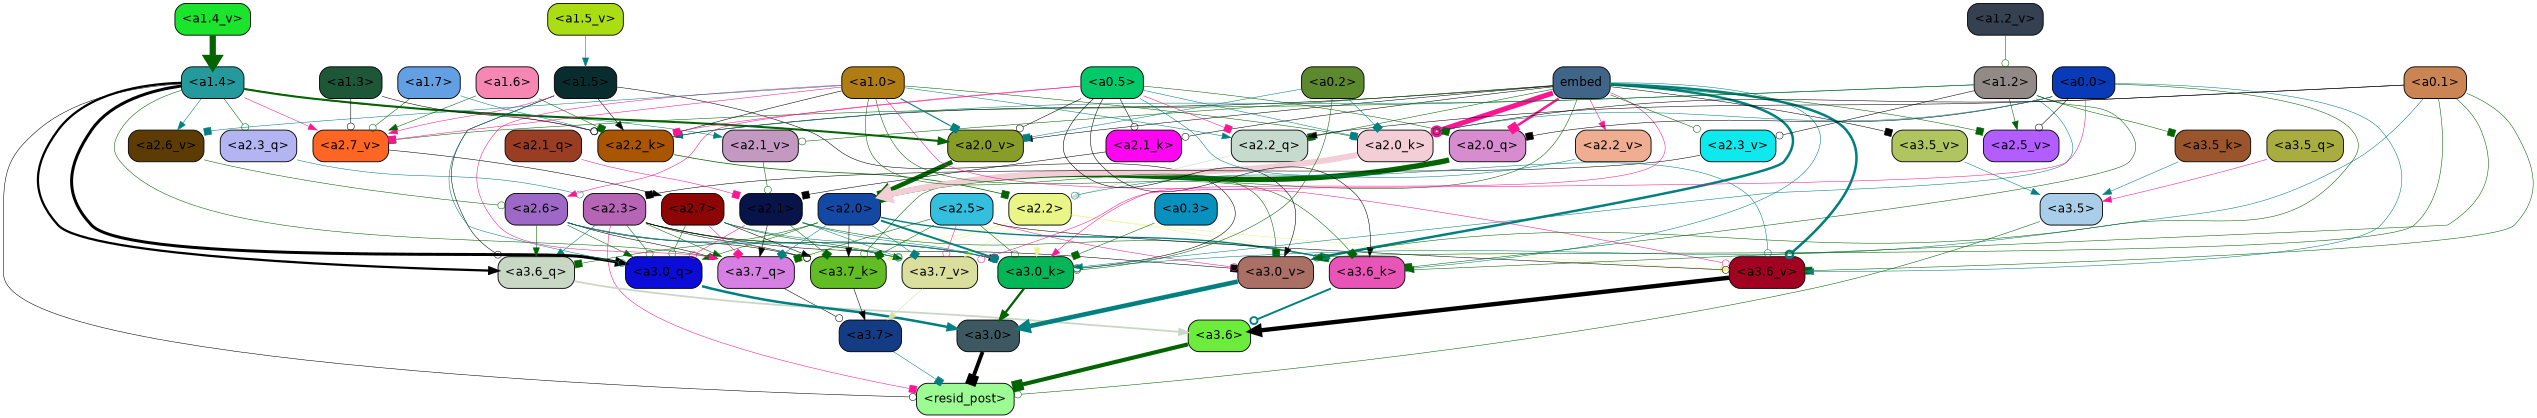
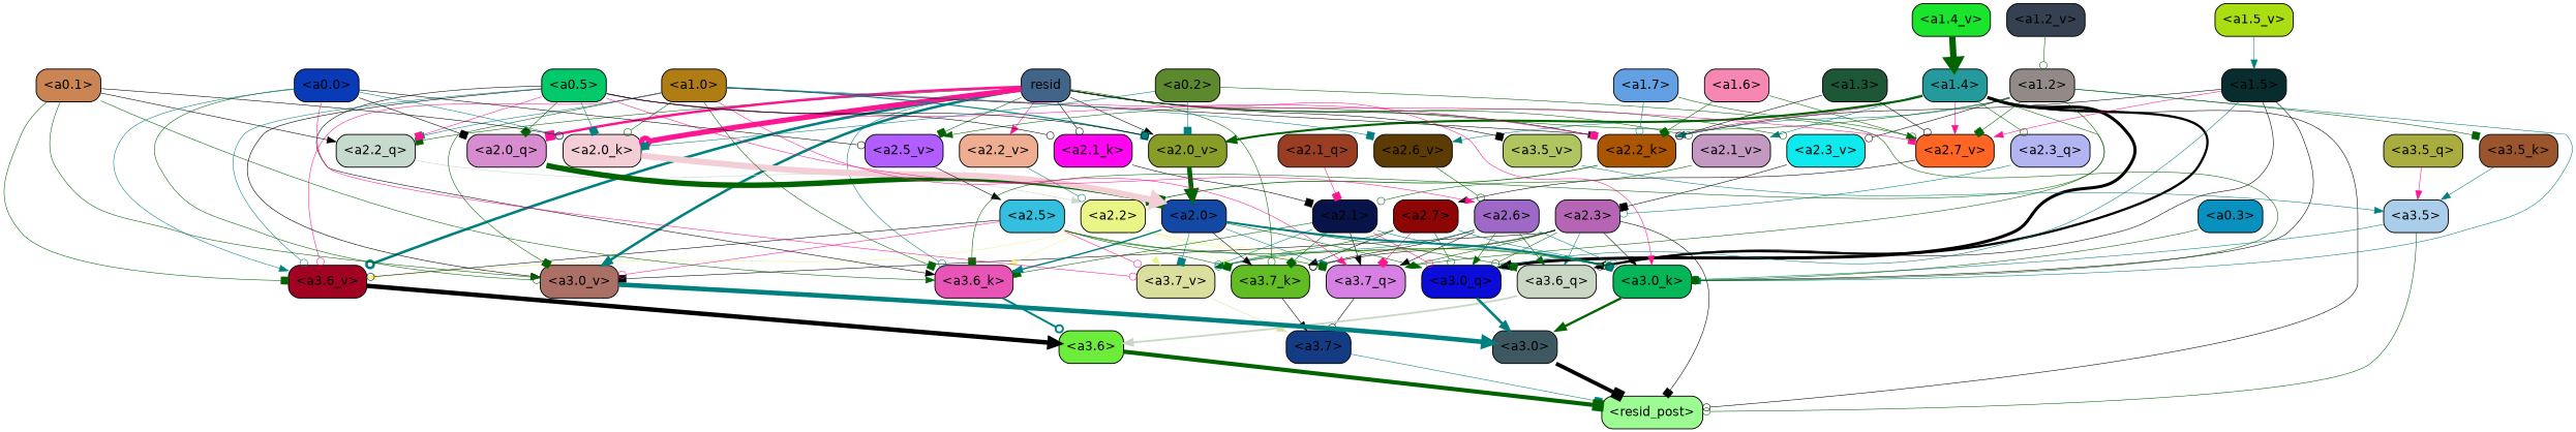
  strict digraph {
    splines=true
    node [color=black fontname=Helvetica shape=box style="filled, rounded"]
    edge [arrowhead=odot color=darkgreen penwidth=0.6]
    "<a3.7>" [fillcolor="#143c85"]
    "<resid_post>" [fillcolor="#9cfb92"]
    "<a3.6>" [fillcolor="#6ced3c"]
    "<a3.5>" [fillcolor="#aacee9"]
    "<a3.0>" [fillcolor="#3d5861"]
    "<a2.3>" [fillcolor="#b565b3"]
    "<a3.7_q>" [fillcolor="#d680e3"]
    "<a3.6_q>" [fillcolor="#c8d8c4"]
    "<a3.0_q>" [fillcolor="#0b0cd7"]
    "<a3.7_k>" [fillcolor="#62bc24"]
    "<a3.0_k>" [fillcolor="#05b658"]
    "<a3.7_v>" [fillcolor="#dbdf9d"]
    "<a3.0_v>" [fillcolor="#aa6f65"]
    "<a1.4>" [fillcolor="#249a9d"]
    "<a2.3_q>" [fillcolor="#b3b5f2"]
    "<a2.2_k>" [fillcolor="#aa5501"]
    "<a2.7_v>" [fillcolor="#ff6523"]
    "<a2.6_v>" [fillcolor="#5c3c04"]
    "<a2.1_v>" [fillcolor="#c398c1"]
    "<a2.0_v>" [fillcolor="#879d28"]
    "<a2.2>" [fillcolor="#e9f687"]
    "<a2.7>" [fillcolor="#8d0504"]
    "<a2.6>" [fillcolor="#9d68c6"]
    "<a2.1>" [fillcolor="#081349"]
    "<a2.0>" [fillcolor="#1348a4"]
    "<a3.6_k>" [fillcolor="#e855b7"]
    "<a3.6_v>" [fillcolor="#a20221"]
    "<a3.5_q>" [fillcolor="#a9ad40"]
    "<a3.5_k>" [fillcolor="#9a552c"]
    "<a3.5_v>" [fillcolor="#b0c560"]
    "<a2.5>" [fillcolor="#34bfde"]
    "<a1.5>" [fillcolor="#092d2f"]
-   embed [fillcolor="#416588"]
+   embed [fillcolor="#416588" label=resid]
    "<a2.2_q>" [fillcolor="#c7dace"]
    "<a2.0_q>" [fillcolor="#d78ccf"]
    "<a2.1_k>" [fillcolor="#ff05f2"]
    "<a2.0_k>" [fillcolor="#f3ced6"]
    "<a2.5_v>" [fillcolor="#b15dff"]
    "<a2.3_v>" [fillcolor="#0de9ed"]
    "<a2.2_v>" [fillcolor="#efad92"]
    "<a1.2>" [fillcolor="#918a86"]
    "<a1.0>" [fillcolor="#b07d14"]
    "<a0.5>" [fillcolor="#02ca6b"]
    "<a0.1>" [fillcolor="#cb8554"]
    "<a0.3>" [fillcolor="#0891be"]
    "<a0.2>" [fillcolor="#5d892e"]
    "<a0.0>" [fillcolor="#093ab8"]
    "<a2.1_q>" [fillcolor="#9a3e23"]
    "<a1.7>" [fillcolor="#639fe3"]
    "<a1.6>" [fillcolor="#f687b2"]
    "<a1.3>" [fillcolor="#1d5738"]
    "<a1.5_v>" [fillcolor="#abde12"]
    "<a1.4_v>" [fillcolor="#1be42c"]
    "<a1.2_v>" [fillcolor="#354050"]
    "<a3.7>" -> "<resid_post>" [arrowhead=box color=teal]
    "<a3.6>" -> "<resid_post>" [arrowhead=box penwidth=4.648244500160217]
    "<a3.5>" -> "<resid_post>"
    "<a3.0>" -> "<resid_post>" [arrowhead=box color=black penwidth=4.3288813829422]
-   "<a2.3>" -> "<resid_post>" [arrowhead=box color=deeppink]
+   "<a2.3>" -> "<resid_post>" [arrowhead=box color=black]
    "<a2.3>" -> "<a3.7_q>" [arrowhead=normal]
    "<a2.3>" -> "<a3.6_q>" [arrowhead=normal color=teal]
    "<a2.3>" -> "<a3.0_q>"
    "<a2.3>" -> "<a3.7_k>" [color=black]
    "<a2.3>" -> "<a3.0_k>" [arrowhead=normal color=black]
    "<a2.3>" -> "<a3.7_v>" [arrowhead=normal]
    "<a2.3>" -> "<a3.0_v>" [arrowhead=box color=black]
    "<a3.7_q>" -> "<a3.7>" [color=black]
    "<a3.6_q>" -> "<a3.6>" [color="#c8d8c4" penwidth=2.03758105635643 arrowhead=""]
    "<a3.0_q>" -> "<a3.0>" [arrowhead=normal color=teal penwidth=2.8638100624084473]
    "<a3.7_k>" -> "<a3.7>" [arrowhead=normal color=black]
    "<a3.0_k>" -> "<a3.0>" [arrowhead=normal penwidth=2.6274144649505615]
    "<a3.7_v>" -> "<a3.7>" [color="#dbdf9d" arrowhead=""]
    "<a3.0_v>" -> "<a3.0>" [arrowhead=normal color=teal penwidth=5.188832879066467]
    "<a1.4>" -> "<resid_post>" [color=black]
    "<a1.4>" -> "<a3.7_q>" [arrowhead=normal]
    "<a1.4>" -> "<a3.6_q>" [arrowhead=normal color=black penwidth=2.5397292599081993]
    "<a1.4>" -> "<a3.0_q>" [arrowhead=normal color=black penwidth=3.3985572457313538]
    "<a1.4>" -> "<a2.3_q>"
    "<a1.4>" -> "<a2.2_k>" [color=deeppink]
    "<a1.4>" -> "<a2.7_v>" [arrowhead=normal color=deeppink]
    "<a1.4>" -> "<a2.6_v>" [arrowhead=normal color=teal]
    "<a1.4>" -> "<a2.1_v>" [arrowhead=normal color=teal]
    "<a1.4>" -> "<a2.0_v>" [arrowhead=normal penwidth=2.3308929204940796]
    "<a2.3_q>" -> "<a2.3>" [color=teal]
    "<a2.2_k>" -> "<a2.2>" [arrowhead=box penwidth=0.8337457180023193]
    "<a2.7_v>" -> "<a2.7>" [arrowhead=normal color=black]
    "<a2.6_v>" -> "<a2.6>"
    "<a2.1_v>" -> "<a2.1>"
    "<a2.0_v>" -> "<a2.0>" [arrowhead=normal penwidth=5.211444020271301]
    "<a2.2>" -> "<a3.7_q>" [color="#e9f687" arrowhead=""]
    "<a2.2>" -> "<a3.7_k>" [color="#e9f687" arrowhead=""]
    "<a2.2>" -> "<a3.0_k>" [color="#e9f687" arrowhead=""]
    "<a2.2>" -> "<a3.7_v>" [color="#e9f687" arrowhead=""]
    "<a2.2>" -> "<a3.6_k>" [color="#e9f687" arrowhead=""]
    "<a2.2>" -> "<a3.6_v>" [color="#e9f687" arrowhead=""]
    "<a2.7>" -> "<a3.7_q>" [arrowhead=box color=deeppink]
    "<a2.7>" -> "<a3.0_q>"
    "<a2.7>" -> "<a3.7_k>" [arrowhead=normal color=black]
    "<a2.7>" -> "<a3.0_k>" [arrowhead=box color=teal]
    "<a2.7>" -> "<a3.7_v>" [arrowhead=normal]
    "<a2.6>" -> "<a3.7_q>" [arrowhead=normal color=black]
    "<a2.6>" -> "<a3.6_q>" [arrowhead=normal]
    "<a2.6>" -> "<a3.0_q>" [arrowhead=normal]
    "<a2.6>" -> "<a3.7_k>" [color=black]
    "<a2.6>" -> "<a3.0_k>" [color=teal]
    "<a2.6>" -> "<a3.7_v>" [color=teal]
    "<a2.1>" -> "<a3.7_q>" [arrowhead=normal color=black]
    "<a2.1>" -> "<a3.0_q>" [color=deeppink]
    "<a2.1>" -> "<a3.7_k>" [arrowhead=box]
    "<a2.1>" -> "<a3.0_k>" [color=teal]
    "<a2.1>" -> "<a3.7_v>" [color=teal]
    "<a2.1>" -> "<a3.6_k>" [arrowhead=box]
    "<a2.0>" -> "<a3.7_q>" [arrowhead=box color=teal]
    "<a2.0>" -> "<a3.6_q>" [arrowhead=box]
    "<a2.0>" -> "<a3.0_q>" [arrowhead=normal]
    "<a2.0>" -> "<a3.7_k>" [arrowhead=normal color=black]
    "<a2.0>" -> "<a3.0_k>" [color=teal penwidth=2.205150544643402]
    "<a2.0>" -> "<a3.7_v>" [arrowhead=box color=teal]
    "<a2.0>" -> "<a3.6_k>" [arrowhead=normal color=teal penwidth=1.5717863738536835]
    "<a3.6_k>" -> "<a3.6>" [color=teal penwidth=2.174198240041733]
    "<a3.6_v>" -> "<a3.6>" [arrowhead=normal color=black penwidth=5.002329230308533]
    "<a3.5_q>" -> "<a3.5>" [arrowhead=normal color=deeppink]
    "<a3.5_k>" -> "<a3.5>" [arrowhead=normal color=teal]
    "<a3.5_v>" -> "<a3.5>" [arrowhead=normal color=teal]
    "<a2.5>" -> "<a3.7_q>" [arrowhead=box]
    "<a2.5>" -> "<a3.7_k>" [arrowhead=box]
    "<a2.5>" -> "<a3.0_k>"
    "<a2.5>" -> "<a3.7_v>" [color=deeppink]
    "<a2.5>" -> "<a3.0_v>" [color=deeppink]
    "<a2.5>" -> "<a3.6_v>" [color=black]
    "<a1.5>" -> "<a3.6_q>" [color=black]
    "<a1.5>" -> "<a3.0_q>" [color=teal]
    "<a1.5>" -> "<a3.0_k>" [color=black]
    "<a1.5>" -> "<a2.2_k>" [arrowhead=normal color=black]
    "<a1.5>" -> "<a2.7_v>" [arrowhead=normal color=deeppink]
    embed -> "<a3.7_k>"
    embed -> "<a3.0_k>" [arrowhead=normal color=deeppink]
    embed -> "<a3.0_v>" [arrowhead=normal color=teal penwidth=2.812090039253235]
    embed -> "<a2.2_k>" [arrowhead=normal color=black penwidth=0.6694881916046143]
    embed -> "<a2.1_v>"
    embed -> "<a2.0_v>" [arrowhead=normal color=black]
    embed -> "<a3.6_k>" [color=teal]
    embed -> "<a3.6_v>" [color=teal penwidth=2.882729172706604]
    embed -> "<a3.5_v>" [arrowhead=box color=black]
    embed -> "<a2.2_q>" [arrowhead=box]
    embed -> "<a2.0_q>" [arrowhead=box color=deeppink penwidth=2.773140072822571]
    embed -> "<a2.1_k>" [color=black]
    embed -> "<a2.0_k>" [color=deeppink penwidth=5.809704422950745]
    embed -> "<a2.5_v>" [arrowhead=box]
    embed -> "<a2.3_v>"
    embed -> "<a2.2_v>" [arrowhead=normal color=deeppink]
    "<a2.2_q>" -> "<a2.2>" [color="#c7dace" penwidth=0.6299107074737549 arrowhead=""]
    "<a2.0_q>" -> "<a2.0>" [arrowhead=box penwidth=6.081655263900757]
    "<a2.1_k>" -> "<a2.1>" [arrowhead=box color=black]
    "<a2.0_k>" -> "<a2.0>" [color="#f3ced6" penwidth=6.795950889587402 arrowhead=""]
+   "<a2.5_v>" -> "<a2.5>" [arrowhead=normal color=black]
    "<a2.3_v>" -> "<a2.3>" [arrowhead=box color=black]
    "<a2.2_v>" -> "<a2.2>" [color=teal]
    "<a1.2>" -> "<a3.0_k>" [arrowhead=normal color=teal]
    "<a1.2>" -> "<a2.2_k>" [arrowhead=normal color=teal]
    "<a1.2>" -> "<a2.7_v>" [arrowhead=box]
    "<a1.2>" -> "<a3.6_k>" [arrowhead=box]
    "<a1.2>" -> "<a3.5_k>" [arrowhead=box]
    "<a1.2>" -> "<a2.5_v>" [arrowhead=normal]
    "<a1.2>" -> "<a2.3_v>" [color=black]
    "<a1.0>" -> "<a3.7_q>" [arrowhead=normal color=deeppink]
    "<a1.0>" -> "<a3.0_v>" [arrowhead=box]
    "<a1.0>" -> "<a2.2_k>" [color=black]
    "<a1.0>" -> "<a2.7_v>" [arrowhead=box color=deeppink]
    "<a1.0>" -> "<a2.6_v>" [arrowhead=box color=teal]
    "<a1.0>" -> "<a2.0_v>" [arrowhead=box color=teal penwidth=1.2632839679718018]
    "<a1.0>" -> "<a3.6_k>" [arrowhead=box]
    "<a1.0>" -> "<a3.6_v>" [color=deeppink]
    "<a1.0>" -> "<a2.2_q>" [arrowhead=normal color=teal]
    "<a1.0>" -> "<a2.0_k>"
    "<a0.5>" -> "<a3.0_v>" [arrowhead=normal color=black penwidth=0.6281400918960571]
    "<a0.5>" -> "<a2.2_k>" [arrowhead=box color=deeppink]
    "<a0.5>" -> "<a2.0_v>" [color=black]
    "<a0.5>" -> "<a2.6>" [arrowhead=normal color=deeppink]
    "<a0.5>" -> "<a3.6_k>" [arrowhead=normal color=black]
    "<a0.5>" -> "<a3.6_v>" [color=teal]
    "<a0.5>" -> "<a2.2_q>" [arrowhead=box color=deeppink]
    "<a0.5>" -> "<a2.0_q>" [arrowhead=box]
    "<a0.5>" -> "<a2.1_k>" [color=black]
    "<a0.5>" -> "<a2.0_k>" [arrowhead=box color=teal penwidth=0.6196913719177246]
-   "<a0.1>" -> "<a3.0_k>" [color=teal]
+   "<a3.5>" -> "<a3.0_k>" [color=teal]
    "<a0.1>" -> "<a3.0_v>" [arrowhead=normal]
    "<a0.1>" -> "<a3.6_k>" [arrowhead=normal]
    "<a0.1>" -> "<a3.6_v>" [arrowhead=box]
    "<a0.1>" -> "<a2.2_q>" [arrowhead=normal color=black]
    "<a0.1>" -> "<a2.0_k>" [color=black]
    "<a0.3>" -> "<a3.0_k>" [arrowhead=box]
    "<a0.2>" -> "<a3.0_k>"
    "<a0.2>" -> "<a2.0_v>" [arrowhead=box color=teal]
    "<a0.2>" -> "<a2.0_k>" [arrowhead=box color=teal]
    "<a0.0>" -> "<a3.7_v>" [color=deeppink]
    "<a0.0>" -> "<a3.0_v>"
    "<a0.0>" -> "<a3.6_v>" [arrowhead=normal color=teal]
    "<a0.0>" -> "<a2.0_q>" [arrowhead=box color=black]
    "<a0.0>" -> "<a2.0_k>" [color=teal]
    "<a0.0>" -> "<a2.5_v>" [color=black]
    "<a2.1_q>" -> "<a2.1>" [arrowhead=box color=deeppink]
    "<a1.7>" -> "<a2.2_k>" [color=teal]
    "<a1.7>" -> "<a2.7_v>"
    "<a1.6>" -> "<a2.2_k>" [arrowhead=box]
    "<a1.6>" -> "<a2.7_v>" [arrowhead=normal]
    "<a1.3>" -> "<a2.2_k>" [color=black]
    "<a1.3>" -> "<a2.7_v>" [color=black]
    "<a1.5_v>" -> "<a1.5>" [arrowhead=normal color=teal]
    "<a1.4_v>" -> "<a1.4>" [arrowhead=normal penwidth=7.066803693771362]
    "<a1.2_v>" -> "<a1.2>"
  }
